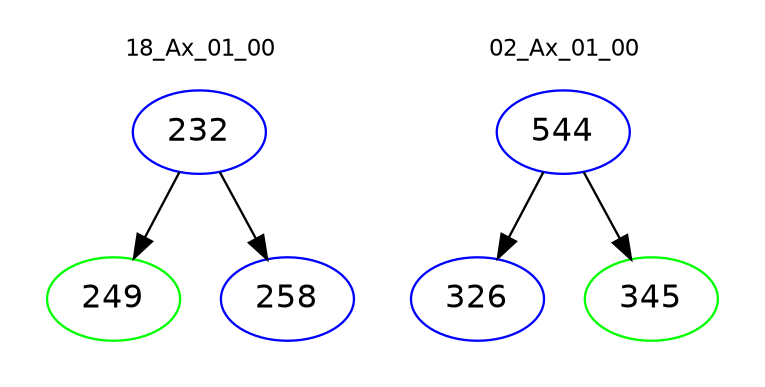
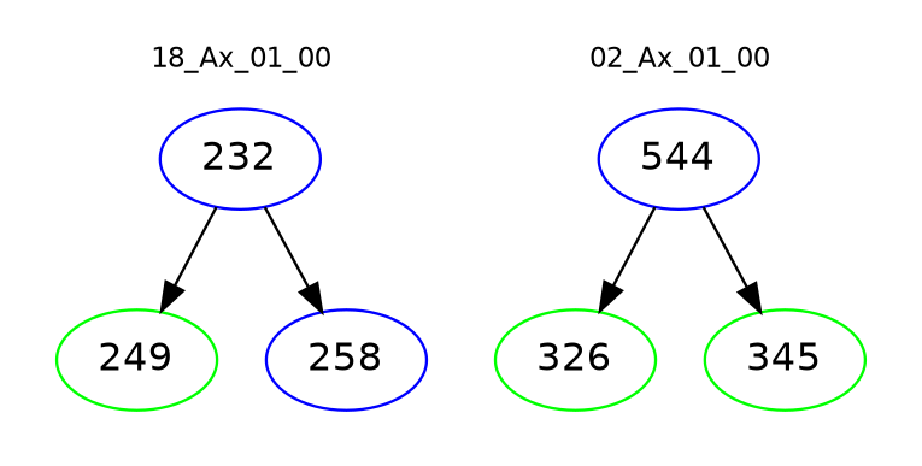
  digraph {
    fontname="DejaVu Sans"
    node [color=blue fontname="DejaVu Sans"]
    edge [color=black fontname="DejaVu Sans"]
    n1 [label=232]
    n2 [color=green label=249]
    n3 [label=258]
    n4 [label=544]
-   n5 [label=326]
+   n5 [color=green label=326]
    n6 [color=green label=345]
    subgraph cluster_1 {
      color=white
      fontsize=10
      label="18_Ax_01_00"
      n1
      n2
      n3
    }
    subgraph cluster_2 {
      color=white
      fontsize=10
      label="02_Ax_01_00"
      n4
      n5
      n6
    }
    n1 -> n2
    n1 -> n3
    n4 -> n5
    n4 -> n6
  }
